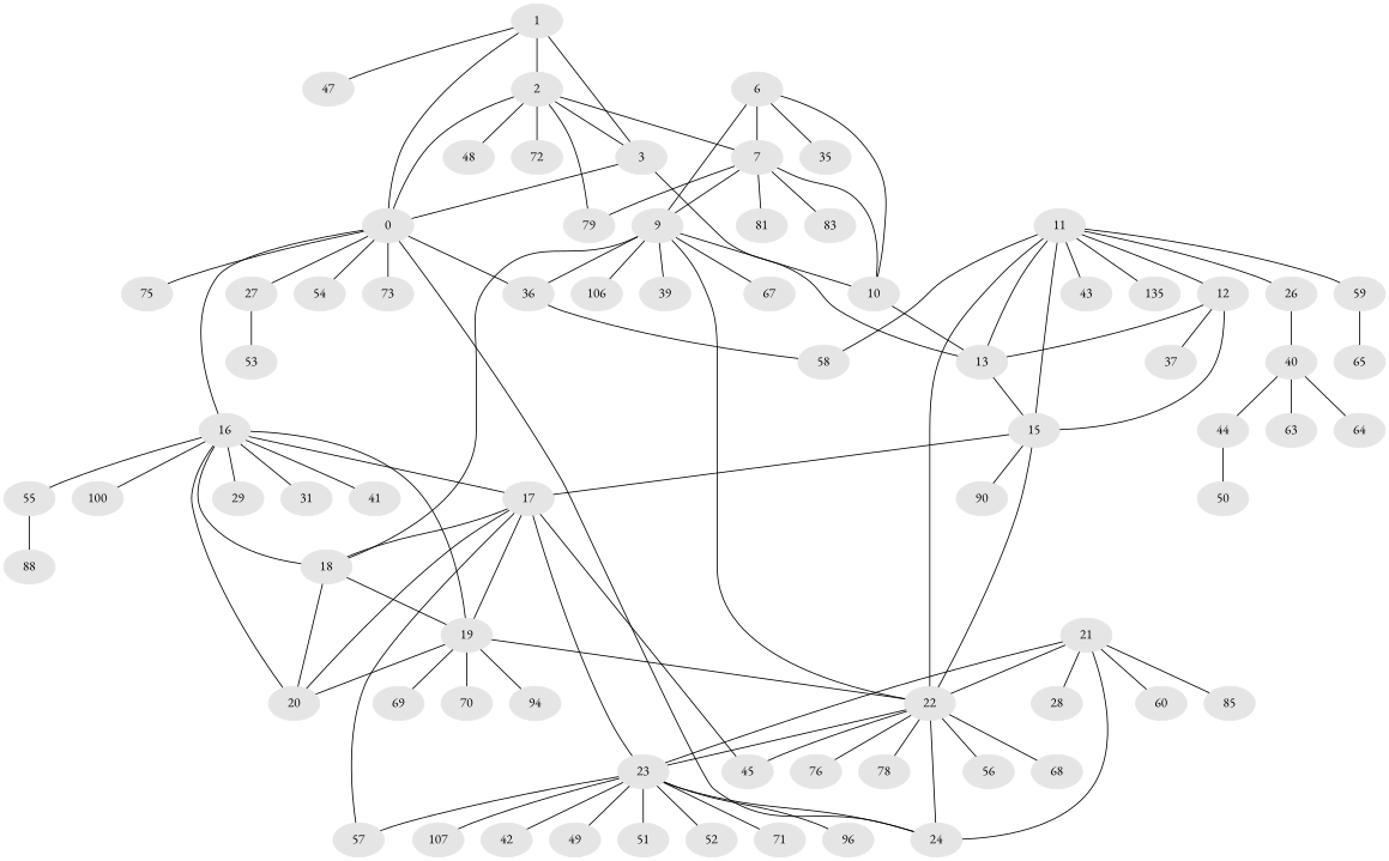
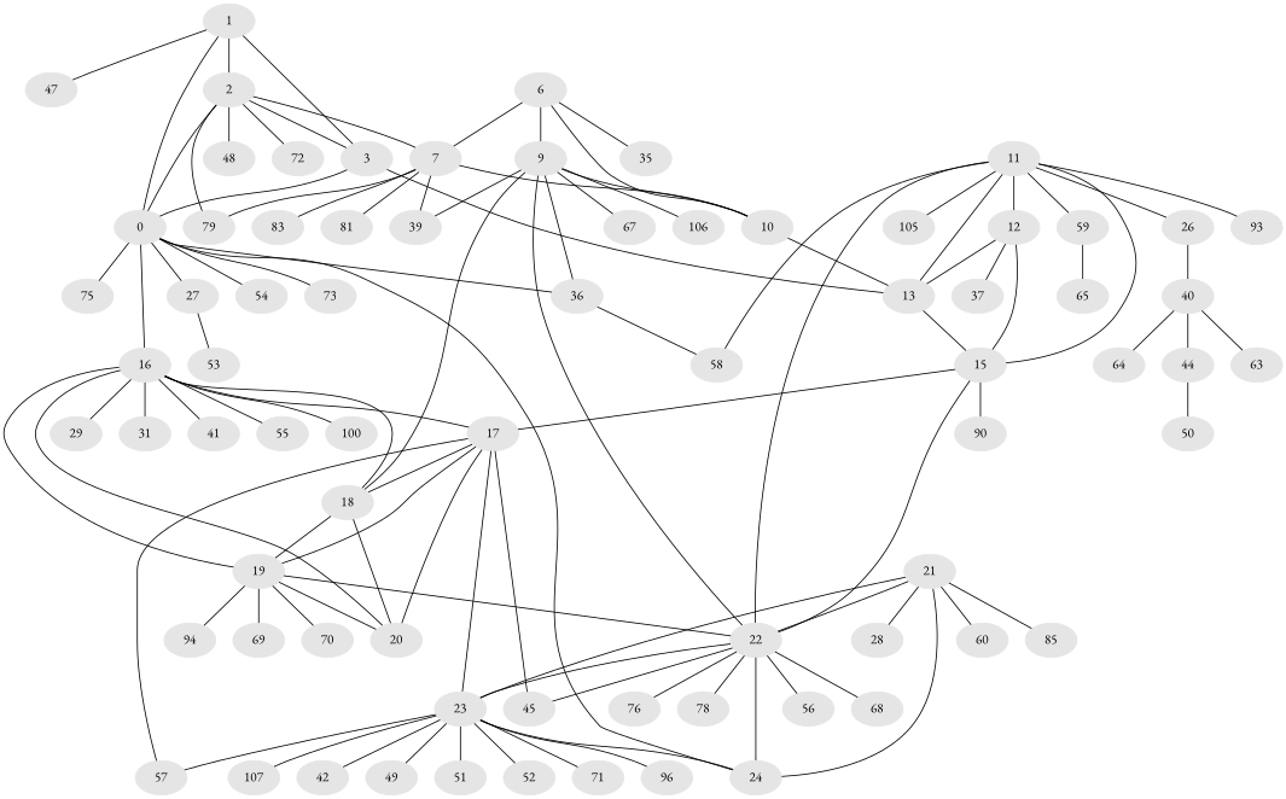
  graph {
    fontname="EB Garamond"
    node [color=gray90 fontname="EB Garamond" style=filled]
    edge [fontname="EB Garamond"]
    1 [super="+46"]
    2 [super="+4"]
    3 [super="+33"]
    n4 [label=0 super="+38"]
    47
    7 [super="+8"]
    48 [super="+93"]
    72
    79
    13 [super="+97"]
    16 [super="+95"]
    24 [super="+91"]
    27 [super="+32"]
    36 [super="+66"]
    54
    73
    75
    9 [super="+82"]
    10
    81
    83
    15 [super="+85"]
    18 [super="+86"]
    17 [super="+104"]
    19 [super="+62"]
    20 [super="+103"]
    29
    31 [super="+99"]
    41
    55 [super="+84"]
    100
    53
    58 [super="+89"]
    6 [super="+101"]
    35 [super="+74"]
    22 [super="+92"]
    39
    67
    106
    23 [super="+34"]
    45
    56
    68
    76
    78
    11 [super="+14"]
    12 [super="+30"]
    26
-   43
+   43 [label=93]
    59 [super="+77"]
-   105 [label=135]
+   105
    37
    90
    40 [super="+98"]
    65
    57 [super="+61"]
    69
    70
    94
-   88
    42
    49
    51
    52
    71
    96
    107
    21 [super="+25"]
    28
    60
    n71 [label=85]
    44 [super="+102"]
    63
    64
    50 [super="+87"]
    1 -- 2 [weight=2]
    1 -- 3
    1 -- n4
    1 -- 47
    2 -- 3 [weight=2]
    2 -- n4 [weight=2]
    2 -- 7
    2 -- 48
    2 -- 72
    2 -- 79
    3 -- n4
    3 -- 13
    n4 -- 16
    n4 -- 24
    n4 -- 27
    n4 -- 36
    n4 -- 54
    n4 -- 73
    n4 -- 75
    7 -- 79
-   7 -- 9 [weight=2]
+   7 -- 39 [weight=2]
    7 -- 10 [weight=2]
    7 -- 81
    7 -- 83
    13 -- 15
    16 -- 18
    16 -- 17
    16 -- 19
    16 -- 20
    16 -- 29
    16 -- 31
    16 -- 41
    16 -- 55
    16 -- 100
    27 -- 53
    36 -- 58
    9 -- 36
    9 -- 10
    9 -- 18
    9 -- 22
    9 -- 39
    9 -- 67
    9 -- 106
    10 -- 13
    15 -- 17
    15 -- 22
    15 -- 90
    18 -- 19
    18 -- 20
    17 -- 18
    17 -- 19
    17 -- 20
    17 -- 23
    17 -- 45
    17 -- 57
    19 -- 20
    19 -- 22
    19 -- 69
    19 -- 70
    19 -- 94
-   55 -- 88
    6 -- 7 [weight=2]
    6 -- 9
    6 -- 10
    6 -- 35
    22 -- 24
    22 -- 23
    22 -- 45
    22 -- 56
    22 -- 68
    22 -- 76
    22 -- 78
    23 -- 24
    23 -- 57
    23 -- 42
    23 -- 49
    23 -- 51
    23 -- 52
    23 -- 71
    23 -- 96
    23 -- 107
    11 -- 13 [weight=2]
    11 -- 15 [weight=2]
    11 -- 58
    11 -- 22
    11 -- 12 [weight=2]
    11 -- 26
    11 -- 43
    11 -- 59
    11 -- 105
    12 -- 13
    12 -- 15
    12 -- 37
    26 -- 40
    59 -- 65
    40 -- 44
    40 -- 63
    40 -- 64
    21 -- 24 [weight=2]
    21 -- 22 [weight=2]
    21 -- 23 [weight=2]
    21 -- 28
    21 -- 60
    21 -- n71
    44 -- 50
  }
